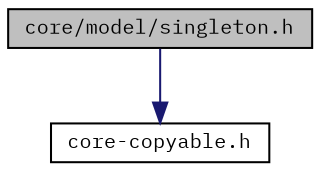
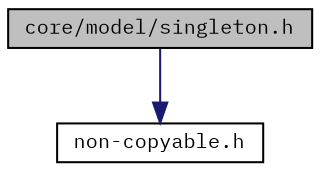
  digraph {
    fontname="IBM Plex Mono"
    node [color=black fontname="IBM Plex Mono" fontsize=10 shape=record style=filled]
    n1 [fillcolor=grey75 fontcolor=black height=0.2 label="core/model/singleton.h" width=0.4]
-   n2 [fillcolor=white height=0.2 label="core-copyable.h" width=0.4]
+   n2 [fillcolor=white height=0.2 label="non-copyable.h" width=0.4]
    n1 -> n2 [color=midnightblue fontname="IBM Plex Mono" fontsize=10 labelfontname=Helvetica labelfontsize=10 style=solid]
  }
